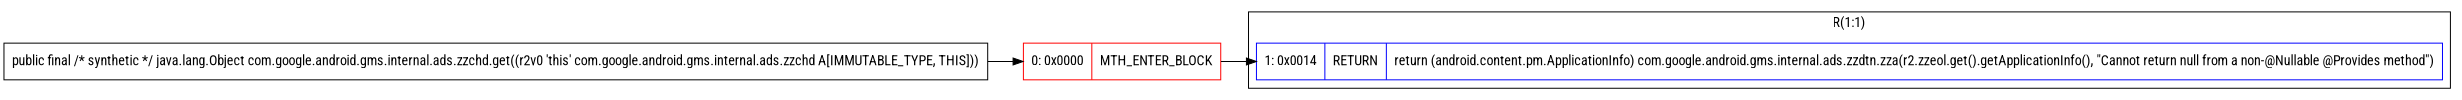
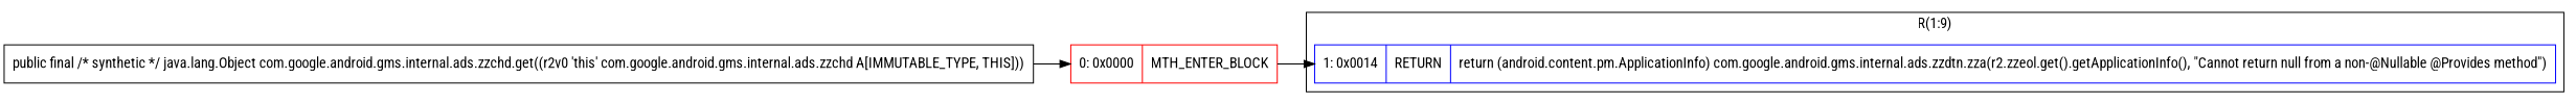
  digraph {
    rankdir=LR
    fontname="Roboto Condensed"
    node [shape=record fontname="Roboto Condensed"]
    edge [fontname="Roboto Condensed"]
    n1 [color=blue label="{1\:\ 0x0014|RETURN\l|return (android.content.pm.ApplicationInfo) com.google.android.gms.internal.ads.zzdtn.zza(r2.zzeol.get().getApplicationInfo(), \"Cannot return null from a non\-@Nullable @Provides method\")\l}"]
    n2 [color=red label="{0\:\ 0x0000|MTH_ENTER_BLOCK\l}"]
    n3 [label="{public final \/* synthetic *\/ java.lang.Object com.google.android.gms.internal.ads.zzchd.get((r2v0 'this' com.google.android.gms.internal.ads.zzchd A[IMMUTABLE_TYPE, THIS])) }"]
    subgraph cluster_1 {
-     label="R(1:1)"
+     label="R(1:9)"
      n1
    }
    n2 -> n1
    n3 -> n2
  }
